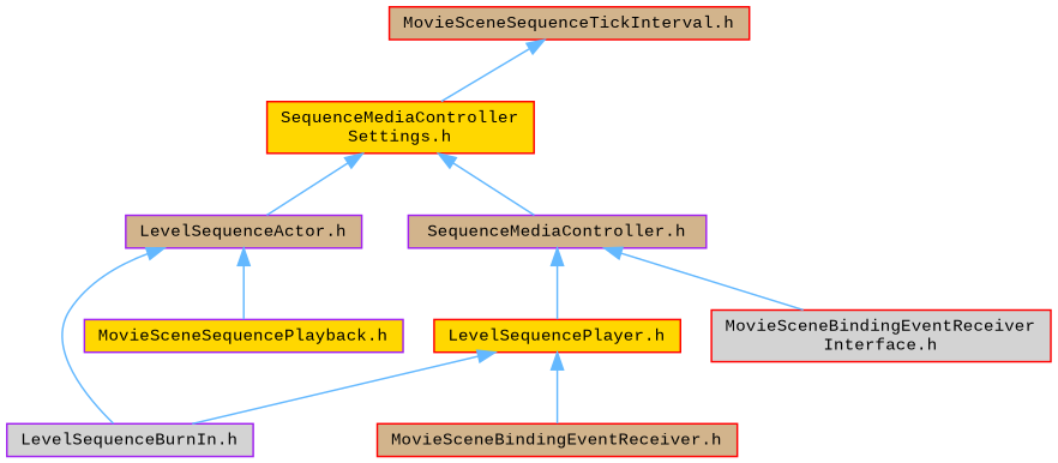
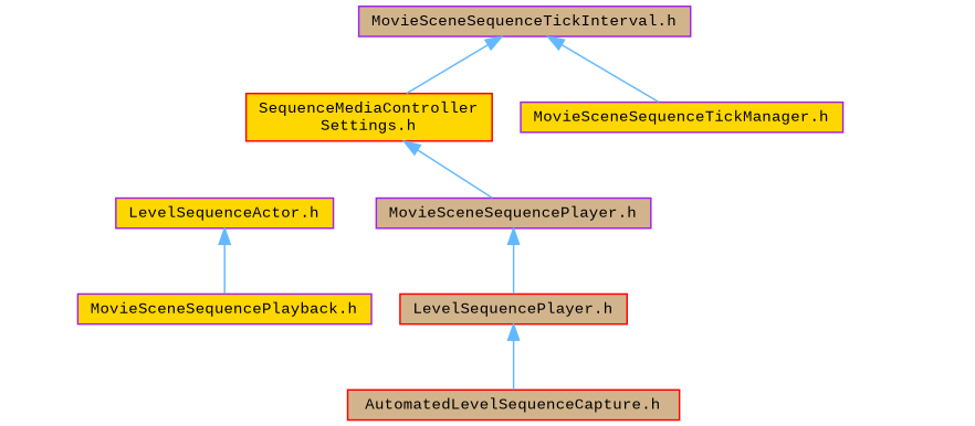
  digraph {
    fontname="Liberation Mono"
    node [color=red fillcolor=tan fontname="Liberation Mono" fontsize=10 shape=box style=filled]
    edge [color=steelblue1 dir=back fontname="Liberation Mono" fontsize=10 labelfontname=Helvetica labelfontsize=10 style=solid]
-   n1 [fontcolor=black height=0.2 label="MovieSceneSequenceTickInterval.h" width=0.4]
+   n1 [color=purple fontcolor=black height=0.2 label="MovieSceneSequenceTickInterval.h" width=0.4]
    n2 [fillcolor=gold height=0.2 label="SequenceMediaController\lSettings.h" width=0.4]
-   n4 [color=purple height=0.2 label="LevelSequenceActor.h" width=0.4]
-   n5 [color=purple height=0.2 label="SequenceMediaController.h" width=0.4]
-   n6 [color=purple fillcolor=lightgrey height=0.2 label="LevelSequenceBurnIn.h" width=0.4]
+   n3 [color=purple fillcolor=gold height=0.2 label="MovieSceneSequenceTickManager.h" width=0.4]
+   n4 [color=purple fillcolor=gold height=0.2 label="LevelSequenceActor.h" width=0.4]
+   n5 [color=purple height=0.2 label="MovieSceneSequencePlayer.h" width=0.4]
    n7 [color=purple fillcolor=gold height=0.2 label="MovieSceneSequencePlayback.h" width=0.4]
-   n8 [fillcolor=gold height=0.2 label="LevelSequencePlayer.h" width=0.4]
-   n9 [fillcolor=lightgrey height=0.2 label="MovieSceneBindingEventReceiver\lInterface.h" width=0.4]
-   n10 [height=0.2 label="MovieSceneBindingEventReceiver.h" width=0.4]
+   n8 [height=0.2 label="LevelSequencePlayer.h" width=0.4]
+   n10 [height=0.2 label="AutomatedLevelSequenceCapture.h" width=0.4]
    n1 -> n2
-   n2 -> n4
+   n1 -> n3
    n2 -> n5
-   n4 -> n6
    n4 -> n7
    n5 -> n8
-   n5 -> n9
-   n8 -> n6
    n8 -> n10
  }
